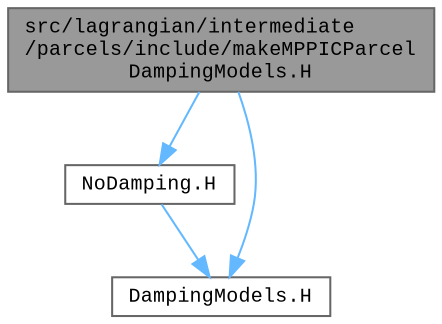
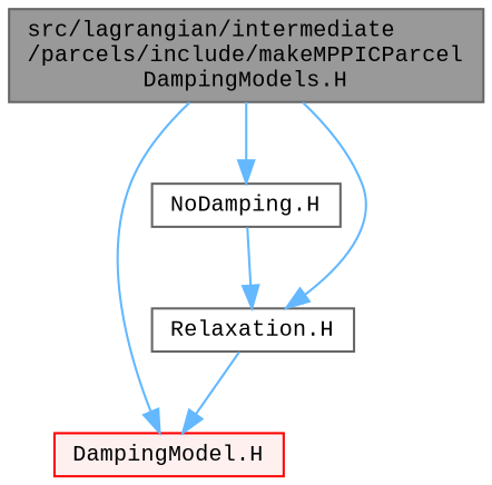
  digraph {
    fontname="Liberation Mono"
    node [color=grey40 fillcolor=white fontname="Liberation Mono" fontsize=10 shape=box style=filled]
    edge [color=steelblue1 fontname="Liberation Mono" fontsize=10 labelfontname=Helvetica labelfontsize=10 style=solid]
    n1 [color=gray40 fillcolor=grey60 fontcolor=black height=0.2 label="src/lagrangian/intermediate\l/parcels/include/makeMPPICParcel\lDampingModels.H" width=0.4]
+   n2 [color=red fillcolor="#FFF0F0" height=0.2 label="DampingModel.H" width=0.4]
    n3 [height=0.2 label="NoDamping.H" width=0.4]
-   n4 [height=0.2 label="DampingModels.H" width=0.4]
+   n4 [height=0.2 label="Relaxation.H" width=0.4]
+   n1 -> n2
    n1 -> n3
    n1 -> n4
    n3 -> n4
+   n4 -> n2
  }
